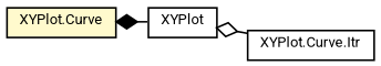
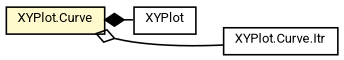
  digraph {
    nodesep=0.15
    rankdir=LR
    ranksep=0.25
    node [fontcolor=black fontname=Roboto fontsize=8 margin=0 shape=plaintext]
    edge [arrowhead=none color=black dir=back fontname=Roboto fontsize=7 labelfontname=Roboto labelfontsize=7]
    n1 [height=0 label=<<table title="de.lmu.ifi.dbs.elki.math.geometry.XYPlot" border="0" cellborder="1" cellspacing="0" cellpadding="2" href="XYPlot.html" target="_parent"> 		<tr><td><table border="0" cellspacing="0" cellpadding="1"> 		<tr><td align="center" balign="center"> <font face="Roboto">XYPlot</font> </td></tr> 		</table></td></tr> 		</table>> width=0]
    n2 [height=0 label=<<table title="de.lmu.ifi.dbs.elki.math.geometry.XYPlot.Curve" border="0" cellborder="1" cellspacing="0" cellpadding="2" bgcolor="lemonChiffon" href="XYPlot.Curve.html" target="_parent"> 		<tr><td><table border="0" cellspacing="0" cellpadding="1"> 		<tr><td align="center" balign="center"> <font face="Roboto">XYPlot.Curve</font> </td></tr> 		</table></td></tr> 		</table>> width=0]
    n3 [height=0 label=<<table title="de.lmu.ifi.dbs.elki.math.geometry.XYPlot.Curve.Itr" border="0" cellborder="1" cellspacing="0" cellpadding="2" href="XYPlot.Curve.Itr.html" target="_parent"> 		<tr><td><table border="0" cellspacing="0" cellpadding="1"> 		<tr><td align="center" balign="center"> <font face="Roboto">XYPlot.Curve.Itr</font> </td></tr> 		</table></td></tr> 		</table>> width=0]
    n2 -> n1 [arrowtail=diamond weight=6]
-   n1 -> n3 [arrowtail=ediamond weight=4]
+   n2 -> n3 [arrowtail=ediamond weight=4]
  }
